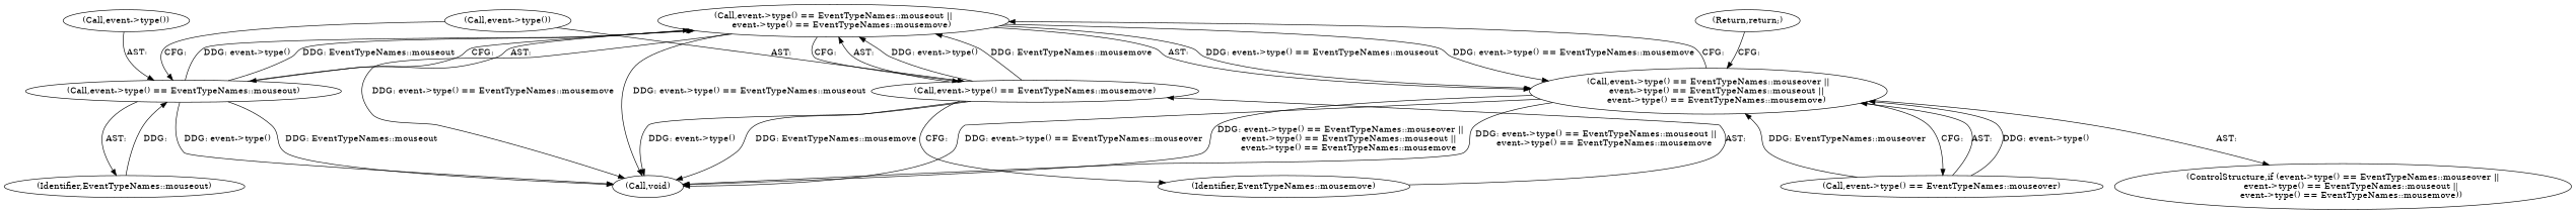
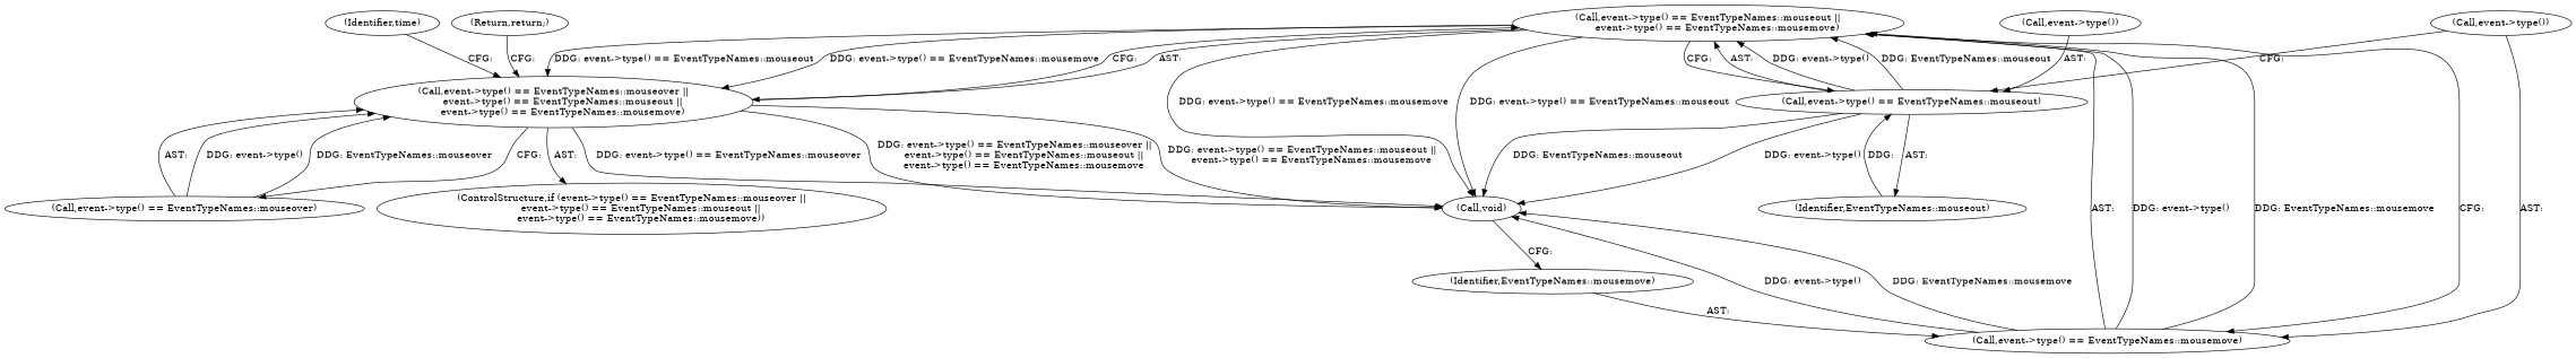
  digraph {
    n1 [label="(Call,event->type() == EventTypeNames::mouseout ||\n      event->type() == EventTypeNames::mousemove)"]
    n2 [label="(Call,event->type() == EventTypeNames::mouseout)"]
    n3 [label="(Call,event->type() == EventTypeNames::mousemove)"]
    n4 [label="(Call,event->type() == EventTypeNames::mouseover ||\n      event->type() == EventTypeNames::mouseout ||\n      event->type() == EventTypeNames::mousemove)"]
    n5 [label="(Call,void)"]
    n6 [label="(Identifier,EventTypeNames::mouseout)"]
    n7 [label="(Identifier,EventTypeNames::mousemove)"]
    n8 [label="(ControlStructure,if (event->type() == EventTypeNames::mouseover ||\n      event->type() == EventTypeNames::mouseout ||\n      event->type() == EventTypeNames::mousemove))"]
    n9 [label="(Call,event->type() == EventTypeNames::mouseover)"]
    n10 [label="(Call,event->type())"]
    n11 [label="(Call,event->type())"]
+   n12 [label="(Identifier,time)"]
    n13 [label="(Return,return;)"]
    n1 -> n2 [label="CFG: "]
    n1 -> n3 [label="CFG: "]
    n1 -> n4 [label="AST: "]
    n1 -> n4 [label="DDG: event->type() == EventTypeNames::mouseout"]
    n1 -> n4 [label="DDG: event->type() == EventTypeNames::mousemove"]
    n1 -> n5 [label="DDG: event->type() == EventTypeNames::mousemove"]
    n1 -> n5 [label="DDG: event->type() == EventTypeNames::mouseout"]
    n2 -> n1 [label="AST: "]
    n2 -> n1 [label="DDG: event->type()"]
    n2 -> n1 [label="DDG: EventTypeNames::mouseout"]
    n2 -> n5 [label="DDG: event->type()"]
    n2 -> n5 [label="DDG: EventTypeNames::mouseout"]
    n2 -> n6 [label="AST: "]
    n3 -> n1 [label="AST: "]
    n3 -> n1 [label="DDG: event->type()"]
    n3 -> n1 [label="DDG: EventTypeNames::mousemove"]
    n3 -> n5 [label="DDG: event->type()"]
    n3 -> n5 [label="DDG: EventTypeNames::mousemove"]
-   n3 -> n7 [label="CFG: "]
+   n5 -> n7 [label="CFG: "]
    n4 -> n1 [label="CFG: "]
    n4 -> n5 [label="DDG: event->type() == EventTypeNames::mouseover"]
    n4 -> n5 [label="DDG: event->type() == EventTypeNames::mouseover ||\n      event->type() == EventTypeNames::mouseout ||\n      event->type() == EventTypeNames::mousemove"]
    n4 -> n5 [label="DDG: event->type() == EventTypeNames::mouseout ||\n      event->type() == EventTypeNames::mousemove"]
    n4 -> n8 [label="AST: "]
    n4 -> n9 [label="CFG: "]
    n6 -> n2 [label="DDG: "]
    n7 -> n3 [label="AST: "]
    n9 -> n4 [label="AST: "]
    n9 -> n4 [label="DDG: event->type()"]
    n9 -> n4 [label="DDG: EventTypeNames::mouseover"]
    n10 -> n2 [label="CFG: "]
    n10 -> n3 [label="AST: "]
    n11 -> n2 [label="AST: "]
+   n12 -> n4 [label="CFG: "]
    n13 -> n4 [label="CFG: "]
  }
